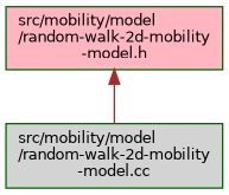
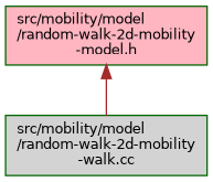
  digraph {
    node [color=darkgreen fontname=Helvetica fontsize=10 shape=record style=filled]
    n1 [fillcolor=lightpink fontcolor=black height=0.2 label="src/mobility/model\l/random-walk-2d-mobility\l-model.h" width=0.4]
-   n2 [fillcolor=lightgrey height=0.2 label="src/mobility/model\l/random-walk-2d-mobility\l-model.cc" width=0.4]
+   n2 [fillcolor=lightgrey height=0.2 label="src/mobility/model\l/random-walk-2d-mobility\l-walk.cc" width=0.4]
    n1 -> n2 [color=brown dir=back fontname=Helvetica fontsize=10 labelfontname=Helvetica labelfontsize=10 style=solid]
  }
